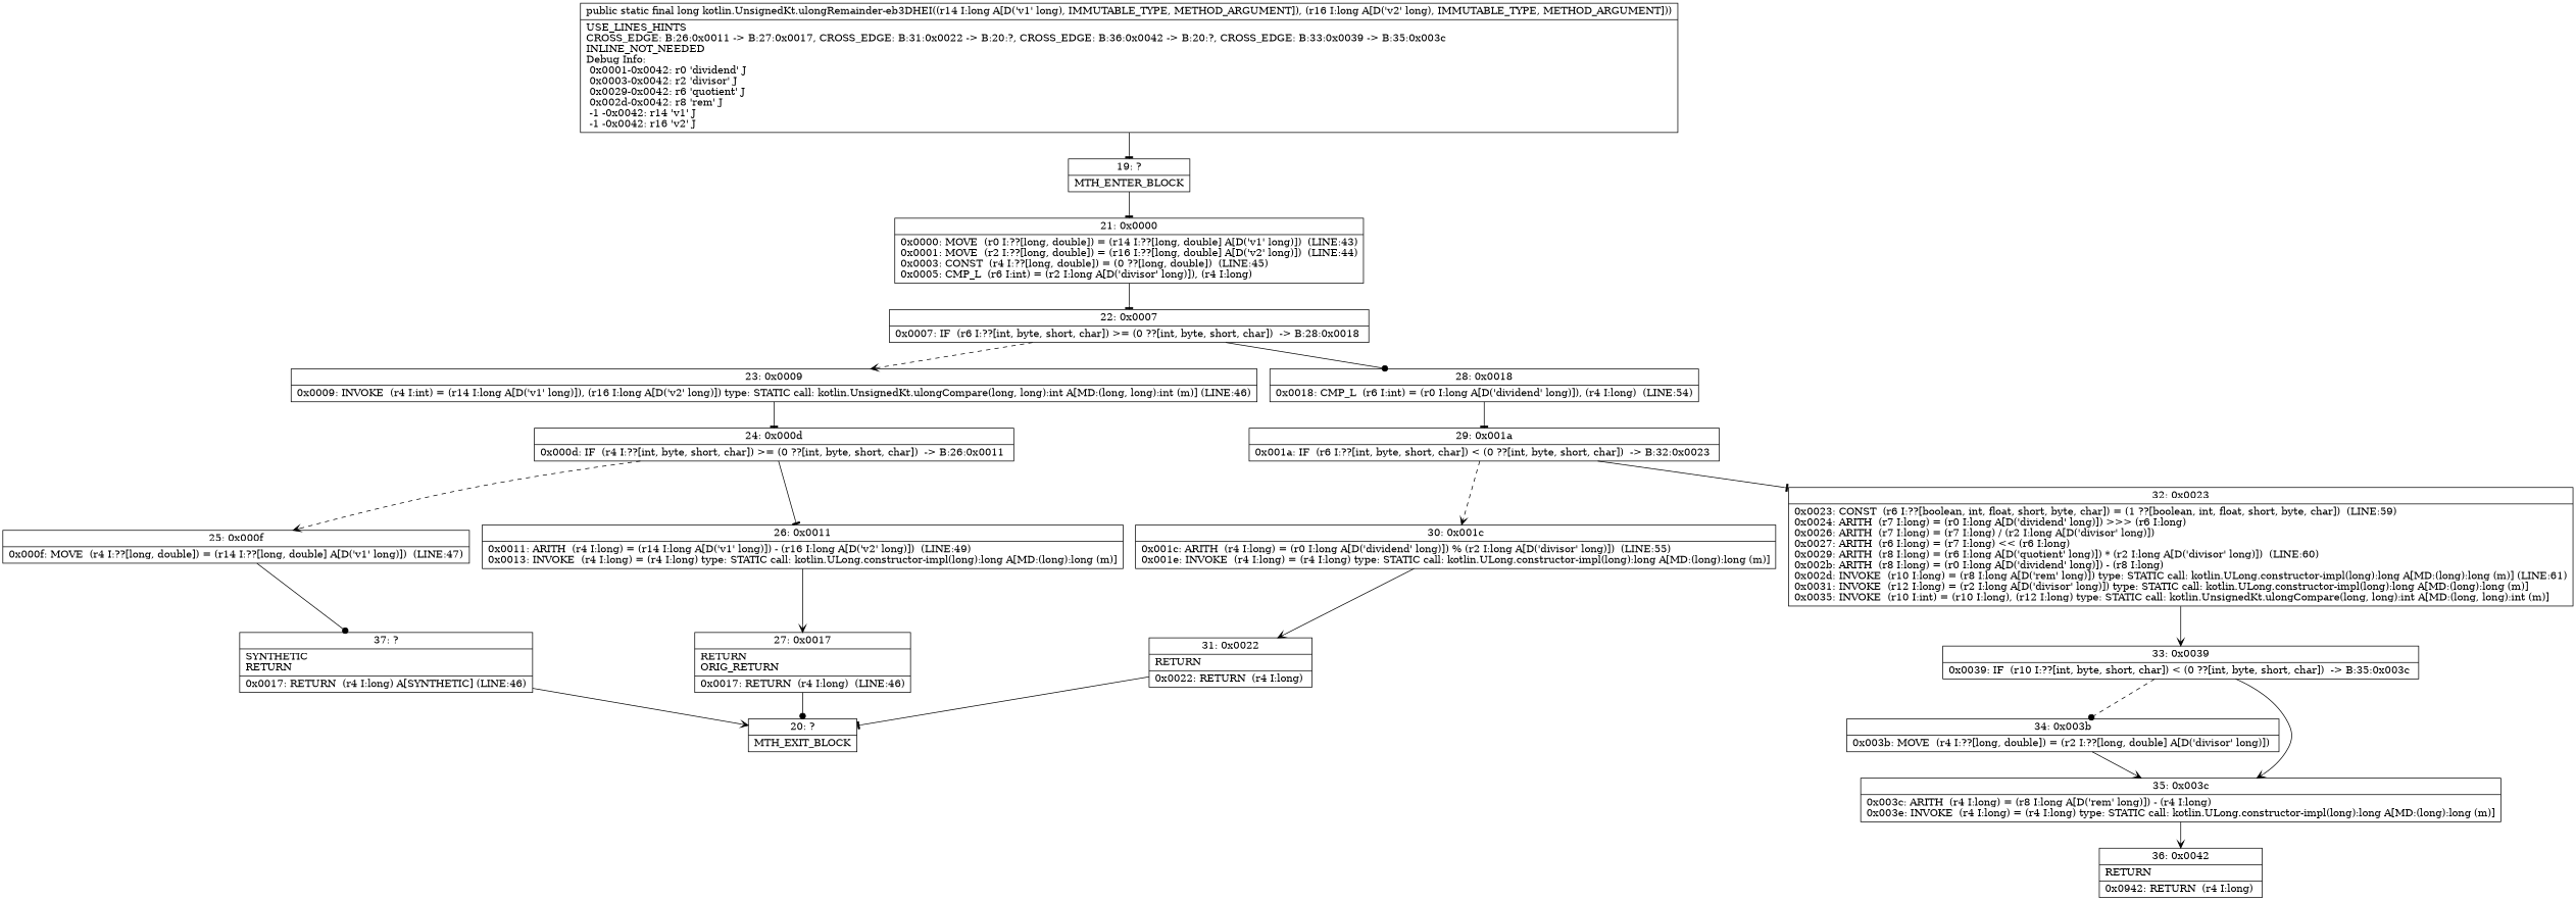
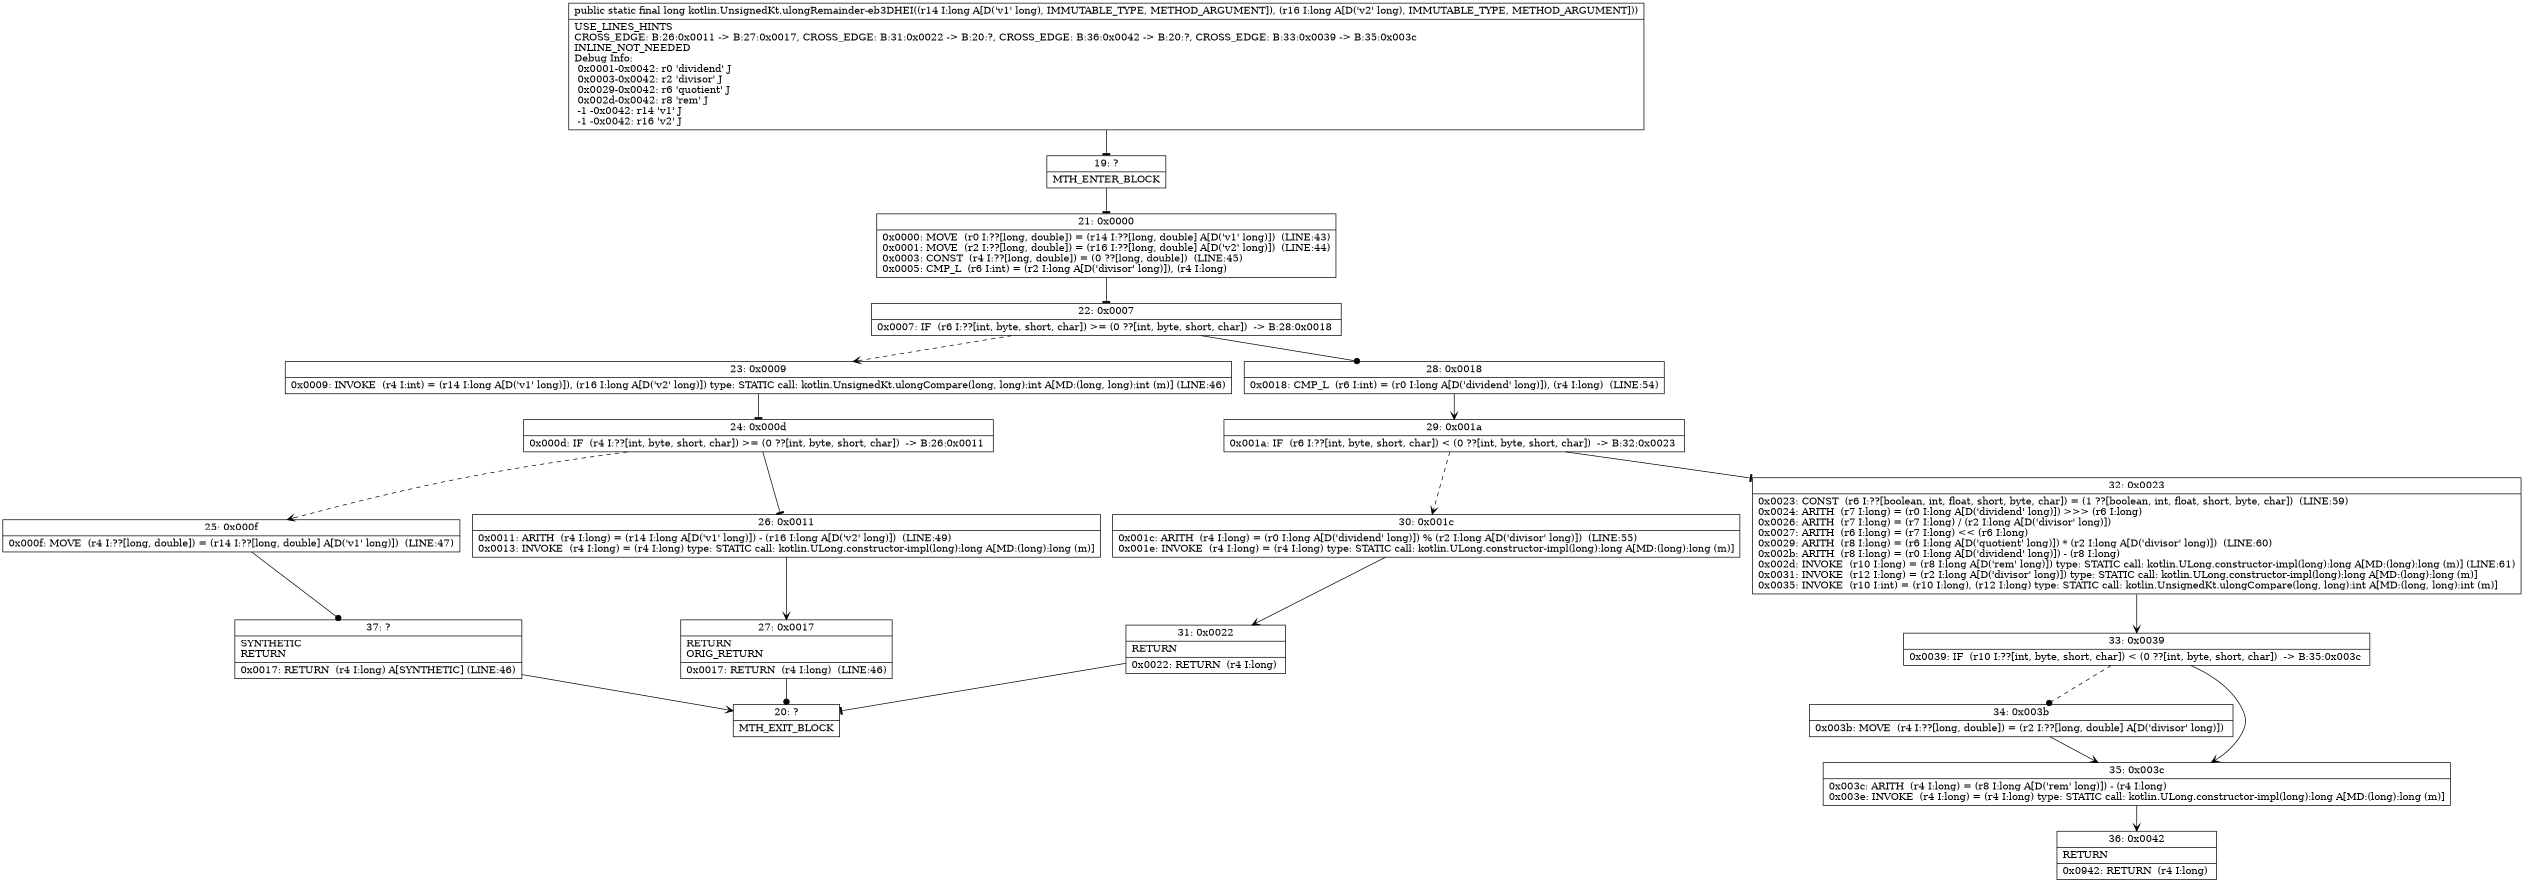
  digraph {
    node [shape=record]
    edge [arrowhead=vee]
    n1 [label="{19\:\ ?|MTH_ENTER_BLOCK\l}"]
    n2 [label="{21\:\ 0x0000|0x0000: MOVE  (r0 I:??[long, double]) = (r14 I:??[long, double] A[D('v1' long)])  (LINE:43)\l0x0001: MOVE  (r2 I:??[long, double]) = (r16 I:??[long, double] A[D('v2' long)])  (LINE:44)\l0x0003: CONST  (r4 I:??[long, double]) = (0 ??[long, double])  (LINE:45)\l0x0005: CMP_L  (r6 I:int) = (r2 I:long A[D('divisor' long)]), (r4 I:long) \l}"]
    n3 [label="{22\:\ 0x0007|0x0007: IF  (r6 I:??[int, byte, short, char]) \>= (0 ??[int, byte, short, char])  \-\> B:28:0x0018 \l}"]
    n4 [label="{23\:\ 0x0009|0x0009: INVOKE  (r4 I:int) = (r14 I:long A[D('v1' long)]), (r16 I:long A[D('v2' long)]) type: STATIC call: kotlin.UnsignedKt.ulongCompare(long, long):int A[MD:(long, long):int (m)] (LINE:46)\l}"]
    n5 [label="{28\:\ 0x0018|0x0018: CMP_L  (r6 I:int) = (r0 I:long A[D('dividend' long)]), (r4 I:long)  (LINE:54)\l}"]
    n6 [label="{24\:\ 0x000d|0x000d: IF  (r4 I:??[int, byte, short, char]) \>= (0 ??[int, byte, short, char])  \-\> B:26:0x0011 \l}"]
    n7 [label="{29\:\ 0x001a|0x001a: IF  (r6 I:??[int, byte, short, char]) \< (0 ??[int, byte, short, char])  \-\> B:32:0x0023 \l}"]
    n8 [label="{25\:\ 0x000f|0x000f: MOVE  (r4 I:??[long, double]) = (r14 I:??[long, double] A[D('v1' long)])  (LINE:47)\l}"]
    n9 [label="{26\:\ 0x0011|0x0011: ARITH  (r4 I:long) = (r14 I:long A[D('v1' long)]) \- (r16 I:long A[D('v2' long)])  (LINE:49)\l0x0013: INVOKE  (r4 I:long) = (r4 I:long) type: STATIC call: kotlin.ULong.constructor\-impl(long):long A[MD:(long):long (m)]\l}"]
    n10 [label="{37\:\ ?|SYNTHETIC\lRETURN\l|0x0017: RETURN  (r4 I:long) A[SYNTHETIC] (LINE:46)\l}"]
    n11 [label="{27\:\ 0x0017|RETURN\lORIG_RETURN\l|0x0017: RETURN  (r4 I:long)  (LINE:46)\l}"]
    n12 [label="{20\:\ ?|MTH_EXIT_BLOCK\l}"]
    n13 [label="{30\:\ 0x001c|0x001c: ARITH  (r4 I:long) = (r0 I:long A[D('dividend' long)]) % (r2 I:long A[D('divisor' long)])  (LINE:55)\l0x001e: INVOKE  (r4 I:long) = (r4 I:long) type: STATIC call: kotlin.ULong.constructor\-impl(long):long A[MD:(long):long (m)]\l}"]
    n14 [label="{32\:\ 0x0023|0x0023: CONST  (r6 I:??[boolean, int, float, short, byte, char]) = (1 ??[boolean, int, float, short, byte, char])  (LINE:59)\l0x0024: ARITH  (r7 I:long) = (r0 I:long A[D('dividend' long)]) \>\>\> (r6 I:long) \l0x0026: ARITH  (r7 I:long) = (r7 I:long) \/ (r2 I:long A[D('divisor' long)]) \l0x0027: ARITH  (r6 I:long) = (r7 I:long) \<\< (r6 I:long) \l0x0029: ARITH  (r8 I:long) = (r6 I:long A[D('quotient' long)]) * (r2 I:long A[D('divisor' long)])  (LINE:60)\l0x002b: ARITH  (r8 I:long) = (r0 I:long A[D('dividend' long)]) \- (r8 I:long) \l0x002d: INVOKE  (r10 I:long) = (r8 I:long A[D('rem' long)]) type: STATIC call: kotlin.ULong.constructor\-impl(long):long A[MD:(long):long (m)] (LINE:61)\l0x0031: INVOKE  (r12 I:long) = (r2 I:long A[D('divisor' long)]) type: STATIC call: kotlin.ULong.constructor\-impl(long):long A[MD:(long):long (m)]\l0x0035: INVOKE  (r10 I:int) = (r10 I:long), (r12 I:long) type: STATIC call: kotlin.UnsignedKt.ulongCompare(long, long):int A[MD:(long, long):int (m)]\l}"]
    n15 [label="{31\:\ 0x0022|RETURN\l|0x0022: RETURN  (r4 I:long) \l}"]
    n16 [label="{33\:\ 0x0039|0x0039: IF  (r10 I:??[int, byte, short, char]) \< (0 ??[int, byte, short, char])  \-\> B:35:0x003c \l}"]
    n17 [label="{34\:\ 0x003b|0x003b: MOVE  (r4 I:??[long, double]) = (r2 I:??[long, double] A[D('divisor' long)]) \l}"]
    n18 [label="{35\:\ 0x003c|0x003c: ARITH  (r4 I:long) = (r8 I:long A[D('rem' long)]) \- (r4 I:long) \l0x003e: INVOKE  (r4 I:long) = (r4 I:long) type: STATIC call: kotlin.ULong.constructor\-impl(long):long A[MD:(long):long (m)]\l}"]
    n19 [label="{36\:\ 0x0042|RETURN\l|0x0942: RETURN  (r4 I:long) \l}"]
    n20 [label="{public static final long kotlin.UnsignedKt.ulongRemainder\-eb3DHEI((r14 I:long A[D('v1' long), IMMUTABLE_TYPE, METHOD_ARGUMENT]), (r16 I:long A[D('v2' long), IMMUTABLE_TYPE, METHOD_ARGUMENT]))  | USE_LINES_HINTS\lCROSS_EDGE: B:26:0x0011 \-\> B:27:0x0017, CROSS_EDGE: B:31:0x0022 \-\> B:20:?, CROSS_EDGE: B:36:0x0042 \-\> B:20:?, CROSS_EDGE: B:33:0x0039 \-\> B:35:0x003c\lINLINE_NOT_NEEDED\lDebug Info:\l  0x0001\-0x0042: r0 'dividend' J\l  0x0003\-0x0042: r2 'divisor' J\l  0x0029\-0x0042: r6 'quotient' J\l  0x002d\-0x0042: r8 'rem' J\l  \-1 \-0x0042: r14 'v1' J\l  \-1 \-0x0042: r16 'v2' J\l}"]
    n1 -> n2 [arrowhead=tee]
    n2 -> n3 [arrowhead=tee]
    n3 -> n4 [style=dashed]
    n3 -> n5 [arrowhead=dot]
    n4 -> n6 [arrowhead=tee]
-   n5 -> n7 [arrowhead=tee]
+   n5 -> n7
    n6 -> n8 [style=dashed]
    n6 -> n9 [arrowhead=tee]
    n7 -> n13 [style=dashed]
    n7 -> n14 [arrowhead=tee]
    n8 -> n10 [arrowhead=dot]
    n9 -> n11
    n10 -> n12
    n11 -> n12 [arrowhead=dot]
    n13 -> n15
    n14 -> n16
    n15 -> n12 [arrowhead=tee]
    n16 -> n17 [arrowhead=dot style=dashed]
    n16 -> n18
    n17 -> n18
    n18 -> n19
    n20 -> n1 [arrowhead=tee]
  }
